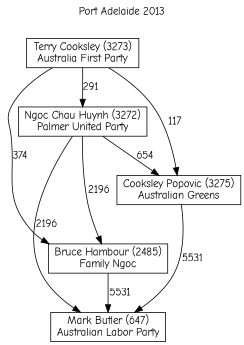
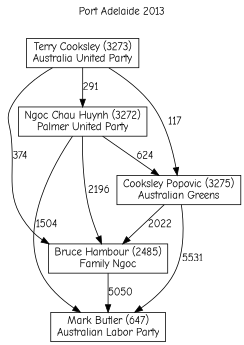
  digraph {
    fontname="Comic Neue"
    label="Port Adelaide 2013"
    labelloc=t
    mclimit=10
    node [fontname="Comic Neue" shape=box]
    edge [fontname="Comic Neue"]
    n1 [label="Mark Butler (647)\nAustralian Labor Party"]
    n2 [label="Bruce Hambour (2485)\nFamily Ngoc"]
    n3 [label="Cooksley Popovic (3275)\nAustralian Greens"]
    n4 [label="Ngoc Chau Huynh (3272)\nPalmer United Party"]
-   n5 [label="Terry Cooksley (3273)\nAustralia First Party"]
-   n2 -> n1 [label=5531]
+   n5 [label="Terry Cooksley (3273)\nAustralia United Party"]
+   n2 -> n1 [label=5050]
    n3 -> n1 [label=5531]
-   n4 -> n1 [label=2196]
+   n3 -> n2 [label=2022]
+   n4 -> n1 [label=1504]
    n4 -> n2 [label=2196]
-   n4 -> n3 [label=654]
+   n4 -> n3 [label=624]
    n5 -> n2 [label=374]
    n5 -> n3 [label=117]
    n5 -> n4 [label=291]
  }
